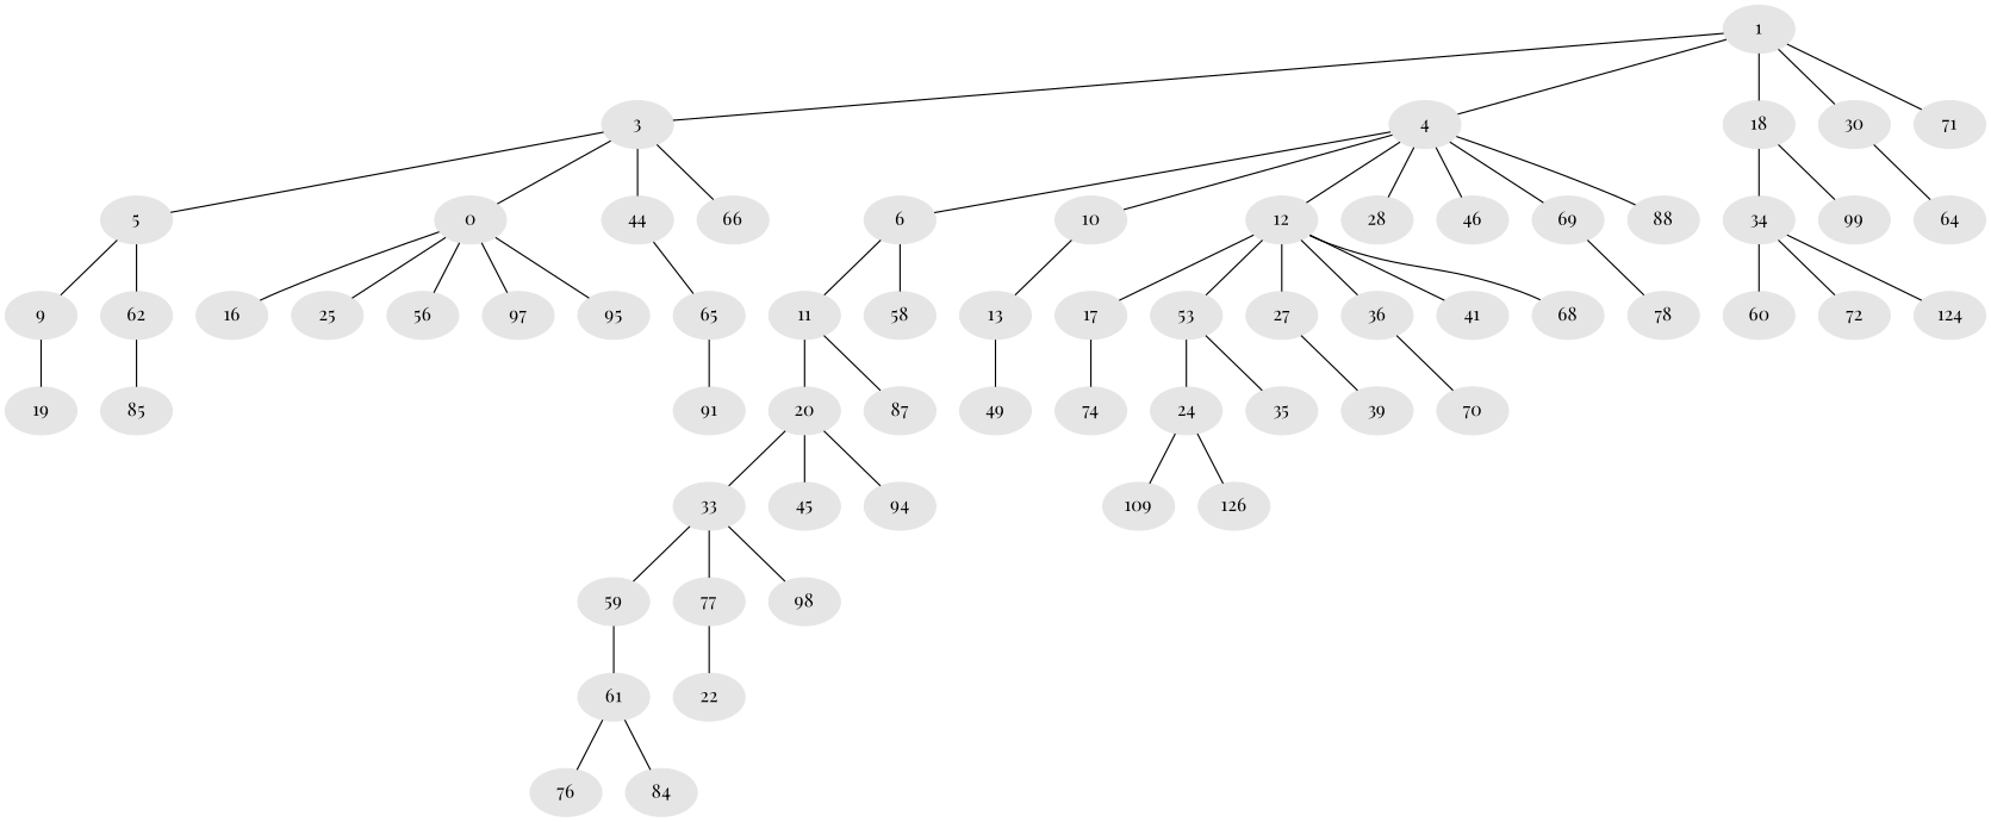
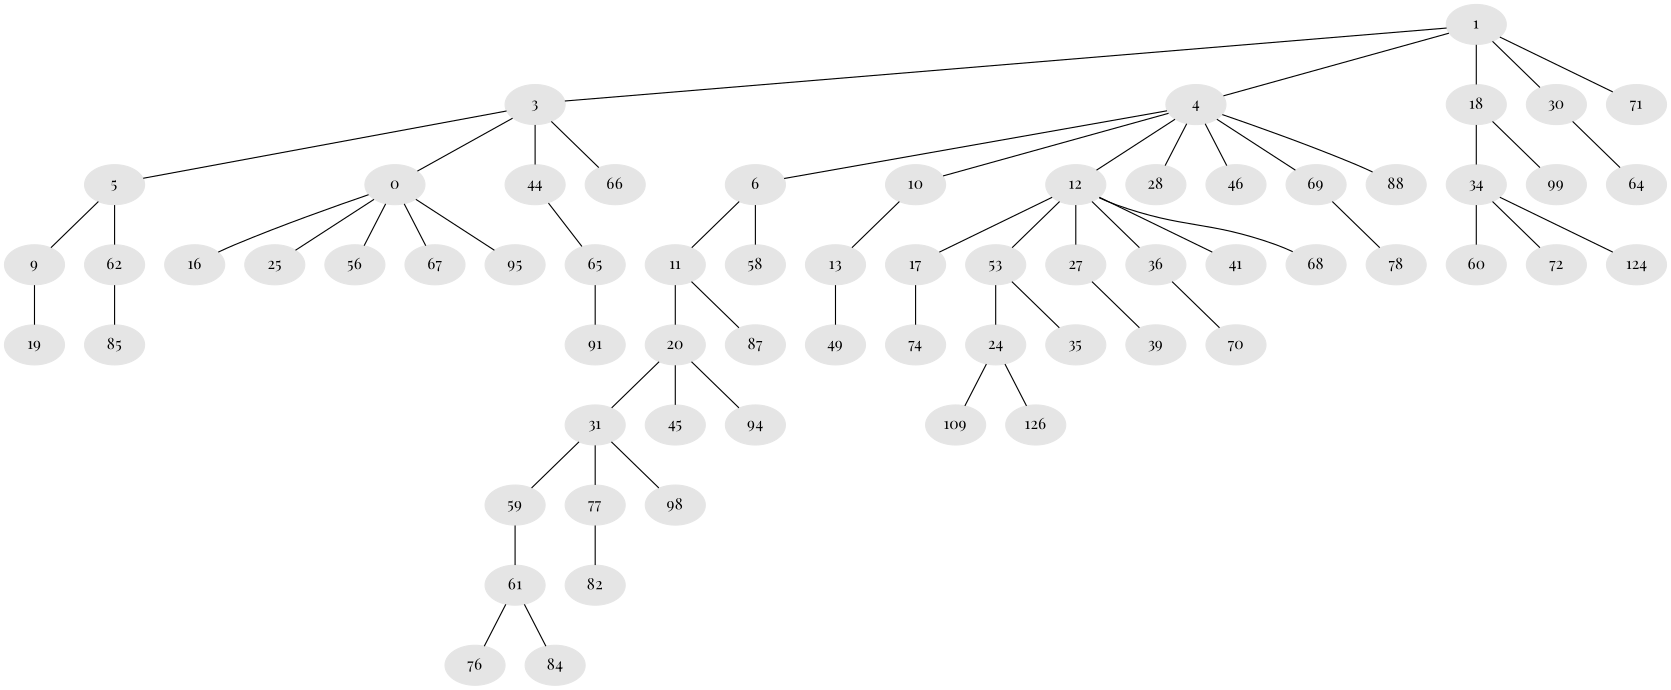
  graph {
    fontname="Playfair Display"
    node [color=gray90 fontname="Playfair Display" style=filled]
    edge [fontname="Playfair Display"]
    1 [super="+2"]
    3
    4 [super="+8"]
    18
    30 [super="+108"]
    71
    5 [super="+43+48"]
    n8 [label=0 super="+15"]
    44
    66 [super="+110+81"]
    6
    10
    12 [super="+39+42+14"]
    28
    46
    69
    88
    34 [super="+51+63+125"]
    99
    64
    9
    62
    16 [super="+93"]
    25 [super="+96"]
    56
-   67 [label=97]
+   67
    95
    65
    11
    58 [super="+80"]
    13
    17
    n33 [label=53]
    27 [super="+33"]
    36 [super="+54+50+102+103"]
    41 [super="+75"]
    68
    78
    19 [super="+32"]
    85
    20 [super="+22+21"]
    87
    49 [super="+79"]
-   31 [super="+40+116+92+53" label=33]
+   31 [super="+40+116+92+53"]
    45
    94 [super="+111+97"]
    74
    24
    35
    n50 [label=39 super="+114"]
    70 [super="+115"]
    60 [super="+89"]
    72
    124
    59
    77
    98
    109
    126
    61
-   82 [label=22]
+   82
    91
    76
    84
    1 -- 3
    1 -- 4
    1 -- 18
    1 -- 30
    1 -- 71
    3 -- 5
    3 -- n8
    3 -- 44
    3 -- 66
    4 -- 6
    4 -- 10
    4 -- 12
    4 -- 28
    4 -- 46
    4 -- 69
    4 -- 88
    18 -- 34
    18 -- 99
    30 -- 64
    5 -- 9
    5 -- 62
    n8 -- 16
    n8 -- 25
    n8 -- 56
    n8 -- 67
    n8 -- 95
    44 -- 65
    6 -- 11
    6 -- 58
    10 -- 13
    12 -- 17
    12 -- n33
    12 -- 27
    12 -- 36
    12 -- 41
    12 -- 68
    69 -- 78
    34 -- 60
    34 -- 72
    34 -- 124
    9 -- 19
    62 -- 85
    65 -- 91
    11 -- 20
    11 -- 87
    13 -- 49
    17 -- 74
    n33 -- 24
    n33 -- 35
    27 -- n50
    36 -- 70
    20 -- 31
    20 -- 45
    20 -- 94
    31 -- 59
    31 -- 77
    31 -- 98
    24 -- 109
    24 -- 126
    59 -- 61
    77 -- 82
    61 -- 76
    61 -- 84
  }
